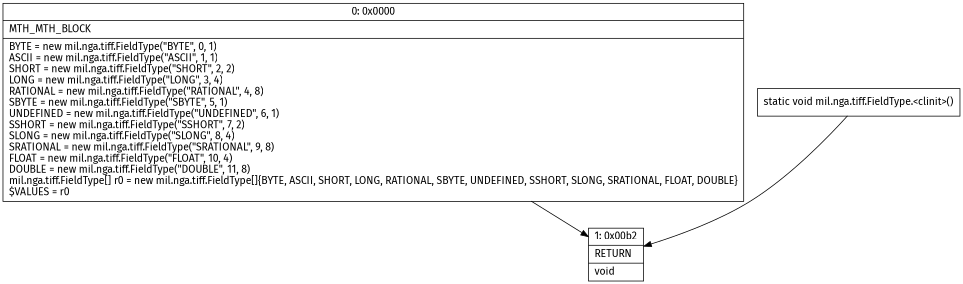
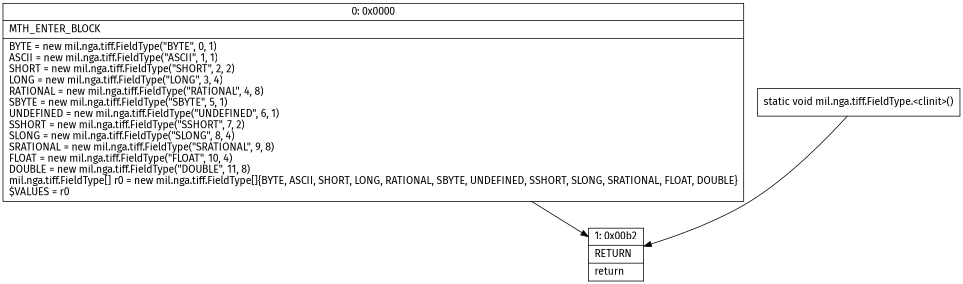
  digraph {
    fontname="Fira Sans"
    node [fontname="Fira Sans" shape=record]
    edge [fontname="Fira Sans"]
-   n1 [label="{0\:\ 0x0000|MTH_MTH_BLOCK\l|BYTE = new mil.nga.tiff.FieldType(\"BYTE\", 0, 1)\lASCII = new mil.nga.tiff.FieldType(\"ASCII\", 1, 1)\lSHORT = new mil.nga.tiff.FieldType(\"SHORT\", 2, 2)\lLONG = new mil.nga.tiff.FieldType(\"LONG\", 3, 4)\lRATIONAL = new mil.nga.tiff.FieldType(\"RATIONAL\", 4, 8)\lSBYTE = new mil.nga.tiff.FieldType(\"SBYTE\", 5, 1)\lUNDEFINED = new mil.nga.tiff.FieldType(\"UNDEFINED\", 6, 1)\lSSHORT = new mil.nga.tiff.FieldType(\"SSHORT\", 7, 2)\lSLONG = new mil.nga.tiff.FieldType(\"SLONG\", 8, 4)\lSRATIONAL = new mil.nga.tiff.FieldType(\"SRATIONAL\", 9, 8)\lFLOAT = new mil.nga.tiff.FieldType(\"FLOAT\", 10, 4)\lDOUBLE = new mil.nga.tiff.FieldType(\"DOUBLE\", 11, 8)\lmil.nga.tiff.FieldType[] r0 = new mil.nga.tiff.FieldType[]\{BYTE, ASCII, SHORT, LONG, RATIONAL, SBYTE, UNDEFINED, SSHORT, SLONG, SRATIONAL, FLOAT, DOUBLE\}\l$VALUES = r0\l}"]
-   n2 [label="{1\:\ 0x00b2|RETURN\l|void\l}"]
+   n1 [label="{0\:\ 0x0000|MTH_ENTER_BLOCK\l|BYTE = new mil.nga.tiff.FieldType(\"BYTE\", 0, 1)\lASCII = new mil.nga.tiff.FieldType(\"ASCII\", 1, 1)\lSHORT = new mil.nga.tiff.FieldType(\"SHORT\", 2, 2)\lLONG = new mil.nga.tiff.FieldType(\"LONG\", 3, 4)\lRATIONAL = new mil.nga.tiff.FieldType(\"RATIONAL\", 4, 8)\lSBYTE = new mil.nga.tiff.FieldType(\"SBYTE\", 5, 1)\lUNDEFINED = new mil.nga.tiff.FieldType(\"UNDEFINED\", 6, 1)\lSSHORT = new mil.nga.tiff.FieldType(\"SSHORT\", 7, 2)\lSLONG = new mil.nga.tiff.FieldType(\"SLONG\", 8, 4)\lSRATIONAL = new mil.nga.tiff.FieldType(\"SRATIONAL\", 9, 8)\lFLOAT = new mil.nga.tiff.FieldType(\"FLOAT\", 10, 4)\lDOUBLE = new mil.nga.tiff.FieldType(\"DOUBLE\", 11, 8)\lmil.nga.tiff.FieldType[] r0 = new mil.nga.tiff.FieldType[]\{BYTE, ASCII, SHORT, LONG, RATIONAL, SBYTE, UNDEFINED, SSHORT, SLONG, SRATIONAL, FLOAT, DOUBLE\}\l$VALUES = r0\l}"]
+   n2 [label="{1\:\ 0x00b2|RETURN\l|return\l}"]
    n3 [label="{static void mil.nga.tiff.FieldType.\<clinit\>() }"]
    n1 -> n2
    n3 -> n2
  }
